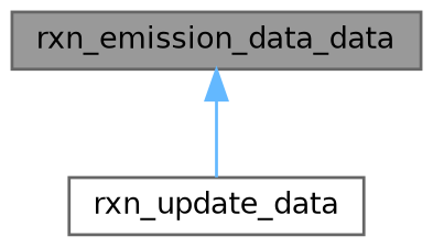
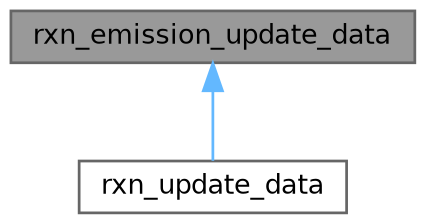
  digraph {
    rankdir=TB
    node [fontname=Helvetica fontsize=10 shape=box style=filled]
-   n1 [color=gray40 fillcolor=grey60 fontcolor=black height=0.2 label=rxn_emission_data_data width=0.4]
+   n1 [color=gray40 fillcolor=grey60 fontcolor=black height=0.2 label=rxn_emission_update_data width=0.4]
    n2 [color=grey40 fillcolor=white height=0.2 label=rxn_update_data width=0.4]
    n1 -> n2 [color=steelblue1 dir=back fontname=Helvetica fontsize=10 labelfontname=Helvetica labelfontsize=10 style=solid]
  }
